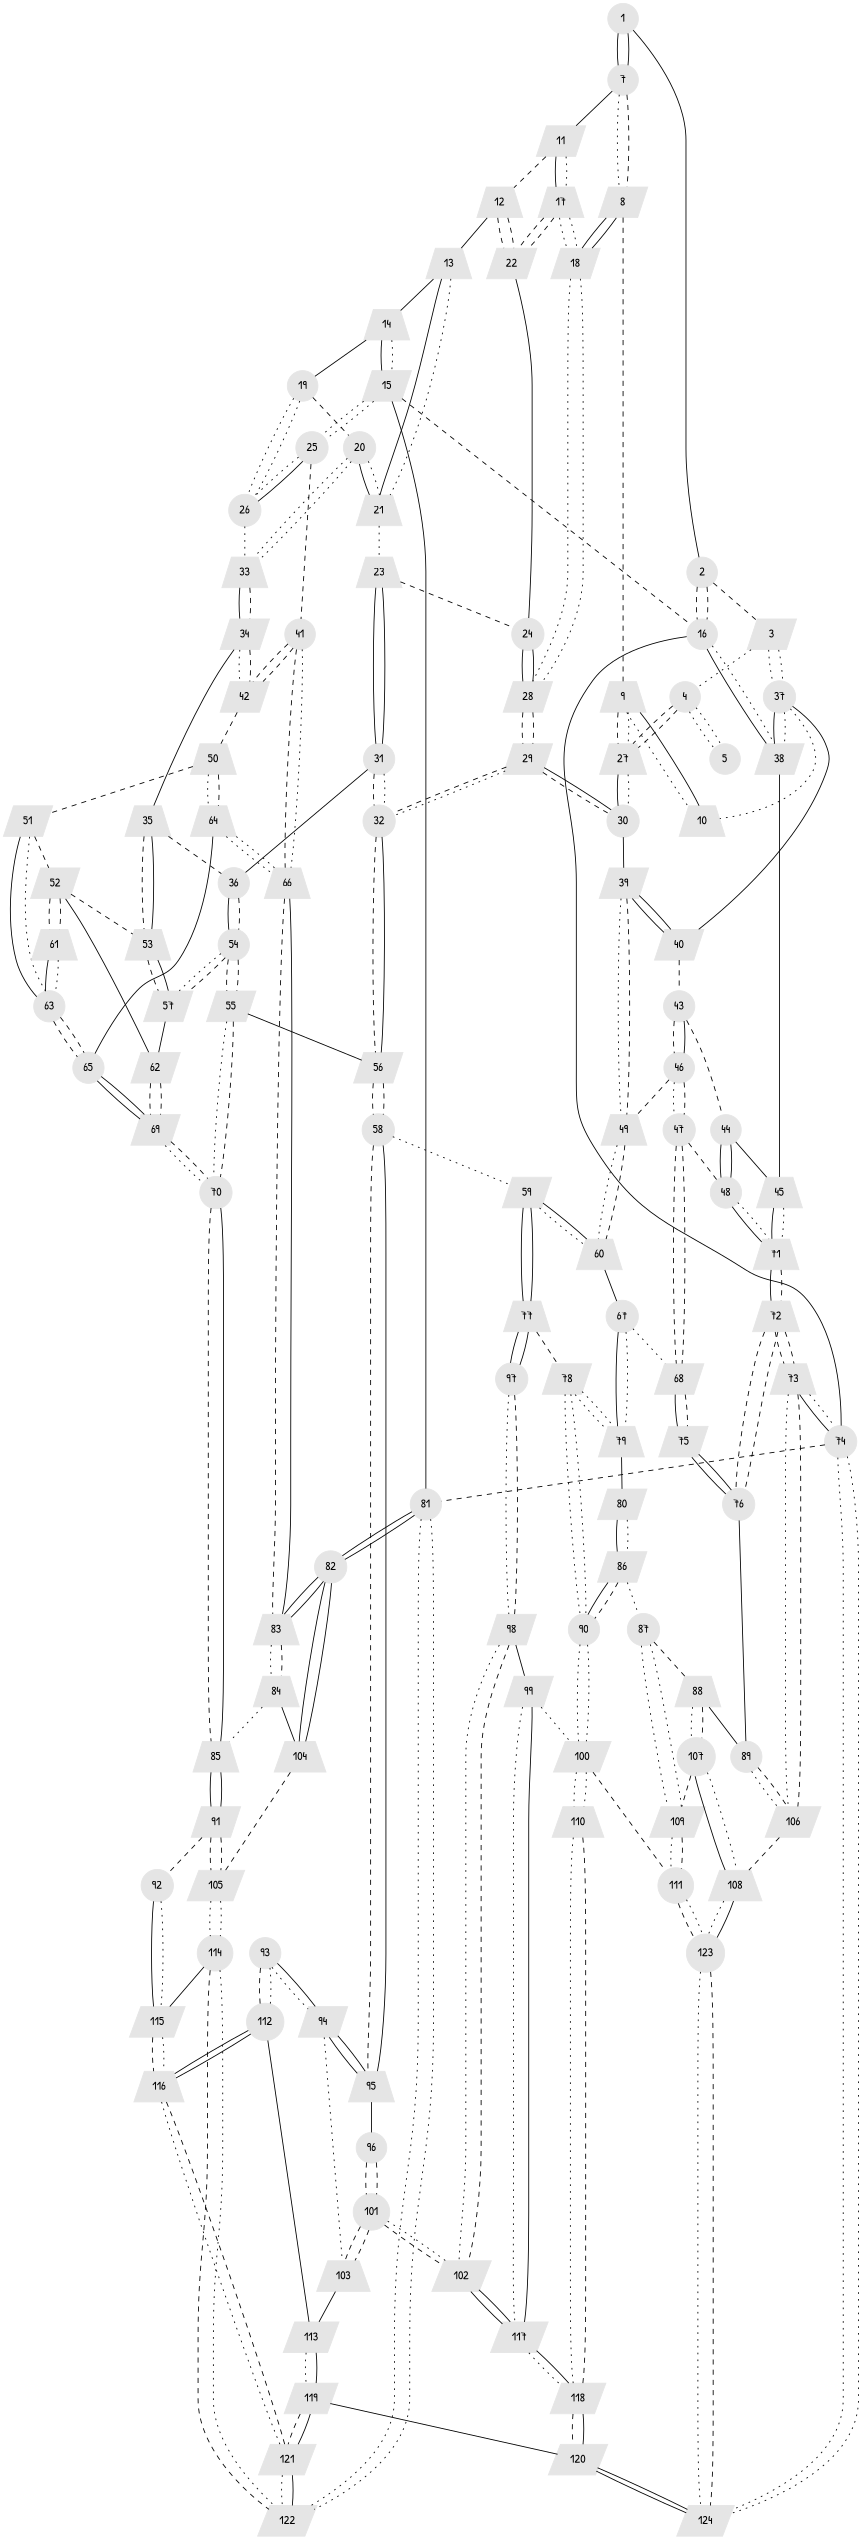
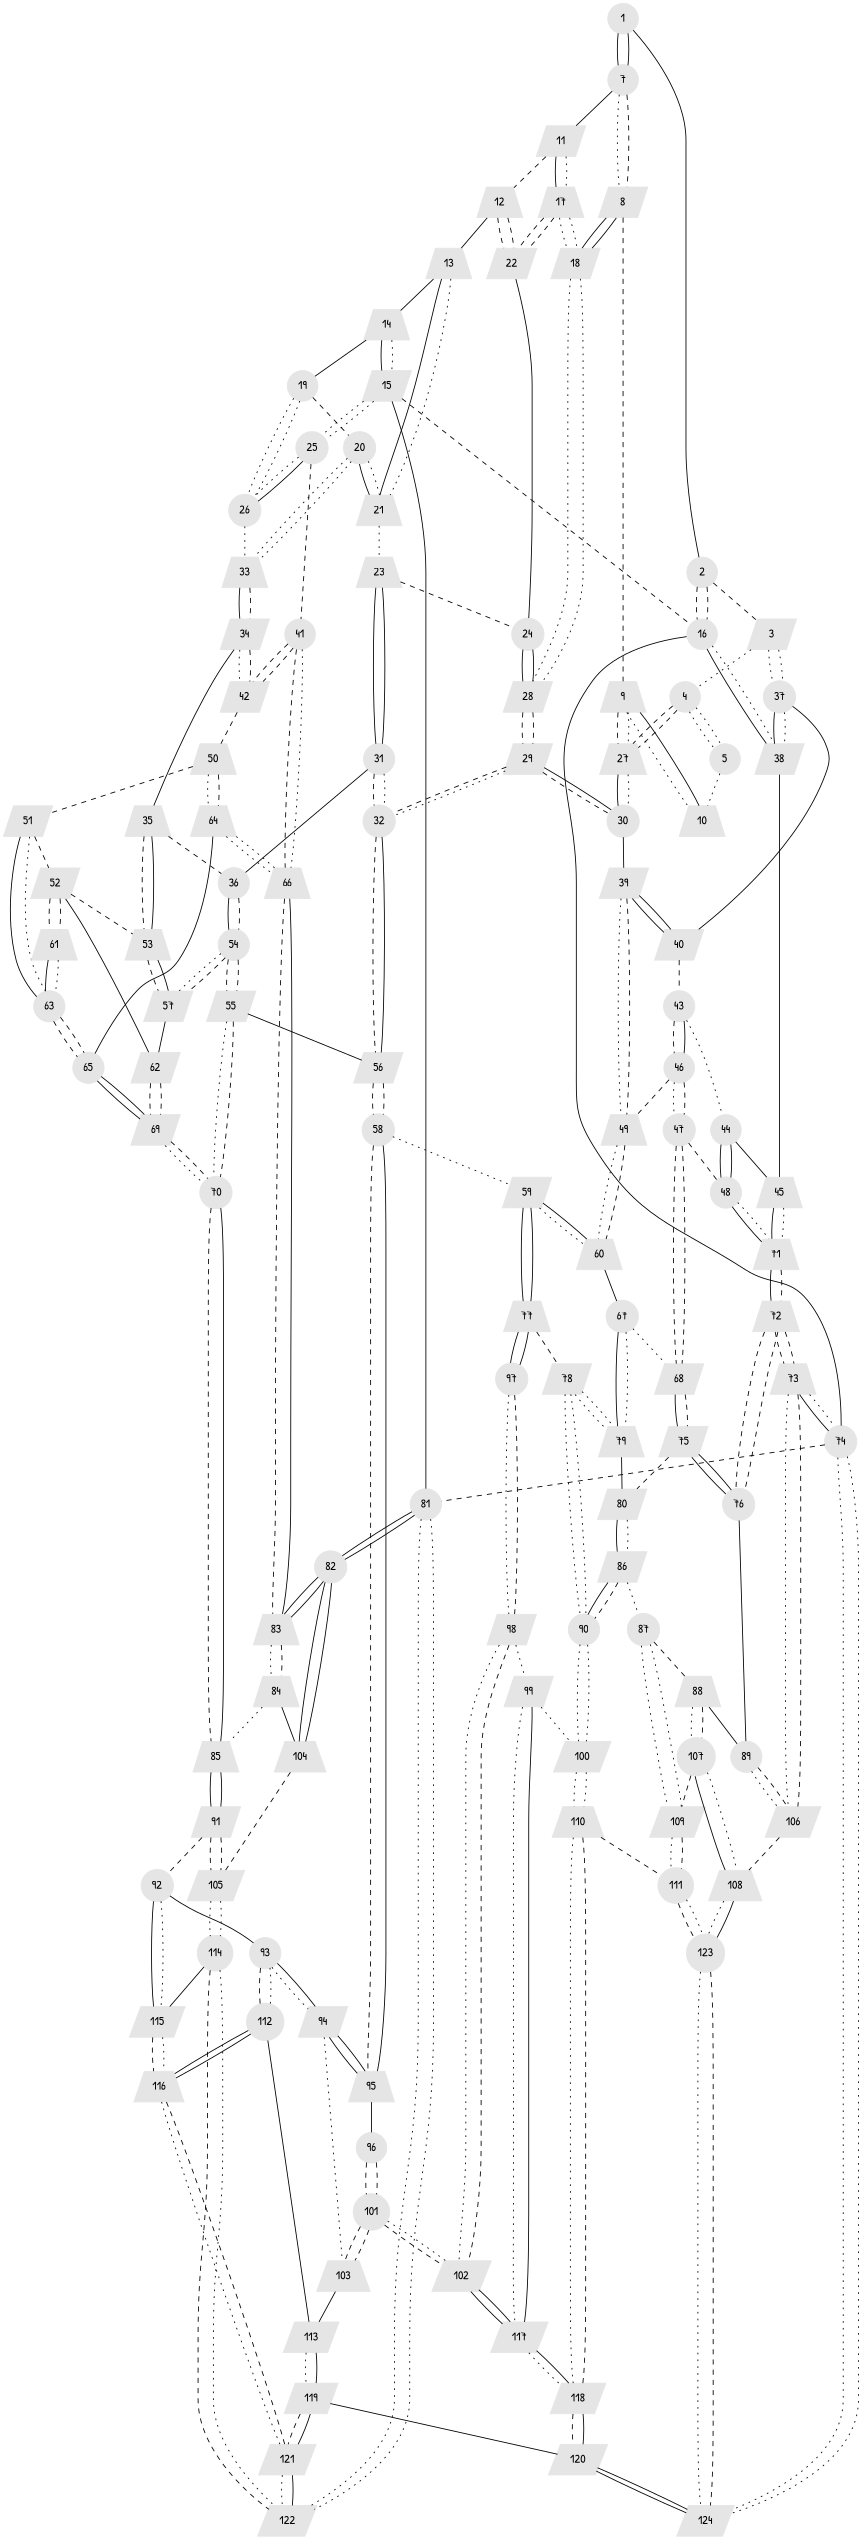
  graph {
    fontname="Patrick Hand"
    node [color=gray90 fontname="Patrick Hand" shape=circle style=filled]
    edge [fontname="Patrick Hand" style=solid]
    1
    2
    7
    3 [shape=parallelogram]
    16
    8 [shape=parallelogram]
    11 [shape=parallelogram]
    4
    37
    38 [shape=parallelogram]
    74
    5
    27 [shape=trapezium]
    40 [shape=parallelogram]
    10 [shape=trapezium]
    30
    9 [shape=trapezium]
    18 [shape=parallelogram]
    12 [shape=trapezium]
    17 [shape=trapezium]
    28 [shape=parallelogram]
    13 [shape=trapezium]
    22 [shape=parallelogram]
    14 [shape=trapezium]
    21 [shape=trapezium]
    24
    15 [shape=parallelogram]
    19
    23 [shape=trapezium]
    25
    81
    20
    26
    41
    82
    122 [shape=parallelogram]
    45 [shape=trapezium]
    124 [shape=parallelogram]
    29 [shape=parallelogram]
    33 [shape=trapezium]
    34 [shape=parallelogram]
    31
    32
    36
    42 [shape=parallelogram]
    66 [shape=trapezium]
    39 [shape=parallelogram]
    56 [shape=parallelogram]
    49 [shape=trapezium]
    54
    58
    35 [shape=trapezium]
    53 [shape=trapezium]
    50 [shape=trapezium]
    57 [shape=parallelogram]
    55 [shape=parallelogram]
    43
    71 [shape=trapezium]
    60 [shape=trapezium]
    44
    46
    83 [shape=trapezium]
    51 [shape=parallelogram]
    64 [shape=trapezium]
    48
    47
    72 [shape=trapezium]
    68 [shape=parallelogram]
    75 [shape=parallelogram]
    67
    52 [shape=parallelogram]
    63
    65
    61 [shape=trapezium]
    62 [shape=parallelogram]
    70
    85 [shape=trapezium]
    59 [shape=parallelogram]
    95 [shape=trapezium]
    69 [shape=parallelogram]
    77 [shape=trapezium]
    96
    78 [shape=parallelogram]
    97
    79 [shape=trapezium]
    84 [shape=trapezium]
    80 [shape=parallelogram]
    76
    91 [shape=parallelogram]
    73 [shape=trapezium]
    106 [shape=parallelogram]
    89
    108 [shape=trapezium]
    86 [shape=parallelogram]
    90
    98 [shape=parallelogram]
    100 [shape=parallelogram]
    87
    104 [shape=trapezium]
    105 [shape=parallelogram]
    92
    88 [shape=trapezium]
    109 [shape=parallelogram]
    107
    111
    110 [shape=trapezium]
    93
    115 [shape=parallelogram]
    114
    94 [shape=parallelogram]
    112
    116 [shape=trapezium]
    103 [shape=trapezium]
    113 [shape=parallelogram]
    101
    102 [shape=parallelogram]
    99 [shape=parallelogram]
    117 [shape=parallelogram]
    118 [shape=parallelogram]
    119 [shape=parallelogram]
    123
    120 [shape=parallelogram]
    121 [shape=parallelogram]
    1 -- 2
    1 -- 7
    1 -- 7
    2 -- 3 [style=dashed]
    2 -- 16 [style=dashed]
    2 -- 16 [style=dashed]
    7 -- 8 [style=dotted]
    7 -- 8 [style=dashed]
    7 -- 11
    3 -- 4 [style=dotted]
    3 -- 37 [style=dotted]
    3 -- 37 [style=dotted]
    16 -- 38
    16 -- 38 [style=dotted]
    16 -- 74
    8 -- 9 [style=dashed]
    8 -- 18
    8 -- 18
    11 -- 12 [style=dashed]
    11 -- 17
    11 -- 17 [style=dotted]
    4 -- 5 [style=dotted]
    4 -- 5 [style=dotted]
    4 -- 27 [style=dashed]
    4 -- 27 [style=dashed]
    37 -- 38
    37 -- 38 [style=dotted]
    37 -- 40
    38 -- 45
    74 -- 81 [style=dashed]
    74 -- 124 [style=dotted]
    74 -- 124 [style=dotted]
-   37 -- 10 [style=dotted]
+   5 -- 10 [style=dotted]
    27 -- 30
    27 -- 30 [style=dotted]
    40 -- 43 [style=dashed]
    30 -- 39
    9 -- 27 [style=dashed]
    9 -- 27 [style=dotted]
    9 -- 10 [style=dotted]
    9 -- 10
    18 -- 28 [style=dotted]
    18 -- 28 [style=dotted]
    12 -- 13
    12 -- 22 [style=dashed]
    12 -- 22 [style=dashed]
    17 -- 18 [style=dotted]
    17 -- 18 [style=dotted]
    17 -- 22 [style=dashed]
    17 -- 22 [style=dashed]
    28 -- 29 [style=dashed]
    28 -- 29 [style=dashed]
    13 -- 14
    13 -- 21
    13 -- 21 [style=dotted]
    22 -- 24
    14 -- 15
    14 -- 15 [style=dotted]
    14 -- 19
    21 -- 23 [style=dotted]
    24 -- 28
    24 -- 28
    15 -- 16 [style=dashed]
    15 -- 25 [style=dotted]
    15 -- 25 [style=dotted]
    15 -- 81
    19 -- 20 [style=dashed]
    19 -- 26 [style=dotted]
    19 -- 26 [style=dotted]
    23 -- 24 [style=dashed]
    23 -- 31
    23 -- 31
    25 -- 26 [style=dotted]
    25 -- 26
    25 -- 41 [style=dashed]
    81 -- 82
    81 -- 82
    81 -- 122 [style=dotted]
    81 -- 122 [style=dotted]
    20 -- 21
    20 -- 21 [style=dotted]
    20 -- 33 [style=dotted]
    20 -- 33 [style=dotted]
    26 -- 33 [style=dotted]
    41 -- 42 [style=dashed]
    41 -- 42 [style=dashed]
    41 -- 66 [style=dashed]
    41 -- 66 [style=dotted]
    82 -- 83
    82 -- 83
    82 -- 104
    82 -- 104
    45 -- 71
    45 -- 71 [style=dotted]
    29 -- 30 [style=dashed]
    29 -- 30
    29 -- 32 [style=dashed]
    29 -- 32 [style=dotted]
    33 -- 34
    33 -- 34 [style=dashed]
    34 -- 42 [style=dotted]
    34 -- 42 [style=dashed]
    34 -- 35
    31 -- 32 [style=dashed]
    31 -- 32 [style=dotted]
    31 -- 36
    32 -- 56 [style=dashed]
    32 -- 56
    36 -- 54
    36 -- 54 [style=dashed]
    42 -- 50 [style=dashed]
    66 -- 83 [style=dashed]
    66 -- 83
    39 -- 40
    39 -- 40
    39 -- 49 [style=dotted]
    39 -- 49 [style=dashed]
    56 -- 58 [style=dashed]
    56 -- 58 [style=dashed]
    49 -- 60 [style=dotted]
    49 -- 60 [style=dashed]
    54 -- 57 [style=dotted]
    54 -- 57 [style=dashed]
    54 -- 55 [style=dashed]
    54 -- 55 [style=dashed]
    58 -- 59 [style=dotted]
    58 -- 95 [style=dashed]
    58 -- 95
    35 -- 36 [style=dashed]
    35 -- 53 [style=dashed]
    35 -- 53
    53 -- 57 [style=dashed]
    53 -- 57
    50 -- 51 [style=dashed]
    50 -- 64 [style=dotted]
    50 -- 64 [style=dashed]
    57 -- 62
    55 -- 56
    55 -- 70 [style=dotted]
    55 -- 70 [style=dashed]
-   43 -- 44 [style=dashed]
+   43 -- 44 [style=dotted]
    43 -- 46 [style=dashed]
    43 -- 46
    71 -- 72
    71 -- 72 [style=dashed]
    60 -- 67
    44 -- 45
    44 -- 48
    44 -- 48
    46 -- 49 [style=dashed]
    46 -- 47 [style=dotted]
    46 -- 47 [style=dashed]
    83 -- 84 [style=dotted]
    83 -- 84 [style=dashed]
    51 -- 52 [style=dashed]
    51 -- 63
    51 -- 63 [style=dotted]
    64 -- 66 [style=dotted]
    64 -- 66 [style=dotted]
    64 -- 65
    48 -- 71
    48 -- 71 [style=dotted]
    47 -- 48 [style=dashed]
    47 -- 68 [style=dashed]
    47 -- 68 [style=dashed]
    72 -- 76 [style=dashed]
    72 -- 76 [style=dashed]
    72 -- 73 [style=dashed]
    72 -- 73 [style=dashed]
    68 -- 75
    68 -- 75 [style=dashed]
+   75 -- 80 [style=dashed]
    75 -- 76
    75 -- 76
    67 -- 68 [style=dotted]
    67 -- 79
    67 -- 79 [style=dotted]
    52 -- 53 [style=dashed]
    52 -- 61 [style=dashed]
    52 -- 61 [style=dashed]
    52 -- 62
    63 -- 65 [style=dashed]
    63 -- 65 [style=dashed]
    65 -- 69
    65 -- 69
    61 -- 63
    61 -- 63 [style=dotted]
    62 -- 69 [style=dashed]
    62 -- 69 [style=dashed]
    70 -- 85 [style=dashed]
    70 -- 85
    85 -- 91
    85 -- 91
    59 -- 60 [style=dotted]
    59 -- 60
    59 -- 77
    59 -- 77
    95 -- 96
    69 -- 70 [style=dotted]
    69 -- 70 [style=dashed]
    77 -- 78 [style=dashed]
    77 -- 97
    77 -- 97
    96 -- 101 [style=dashed]
    96 -- 101 [style=dashed]
    78 -- 79 [style=dotted]
    78 -- 79 [style=dotted]
    78 -- 90 [style=dotted]
    78 -- 90 [style=dotted]
    97 -- 98 [style=dotted]
    97 -- 98 [style=dashed]
    79 -- 80
    84 -- 85 [style=dotted]
    84 -- 104
    80 -- 86
    80 -- 86 [style=dotted]
    76 -- 89
    91 -- 105 [style=dashed]
    91 -- 105 [style=dashed]
    91 -- 92 [style=dashed]
    73 -- 74
    73 -- 74 [style=dotted]
    73 -- 106 [style=dotted]
    73 -- 106 [style=dashed]
    106 -- 108 [style=dashed]
    89 -- 106 [style=dotted]
    89 -- 106 [style=dashed]
    108 -- 123 [style=dotted]
    108 -- 123
    86 -- 90
    86 -- 90 [style=dashed]
    86 -- 87 [style=dotted]
    90 -- 100 [style=dotted]
    90 -- 100 [style=dotted]
    98 -- 102 [style=dotted]
    98 -- 102 [style=dashed]
-   98 -- 99
+   98 -- 99 [style=dotted]
    100 -- 110 [style=dotted]
    100 -- 110 [style=dotted]
    87 -- 88 [style=dashed]
    87 -- 109 [style=dotted]
    87 -- 109 [style=dotted]
    104 -- 105 [style=dashed]
    105 -- 114 [style=dotted]
    105 -- 114 [style=dotted]
+   92 -- 93
    92 -- 115
    92 -- 115 [style=dotted]
    88 -- 89
    88 -- 107 [style=dotted]
    88 -- 107 [style=dashed]
    109 -- 111 [style=dotted]
    109 -- 111 [style=dashed]
    107 -- 108
    107 -- 108 [style=dotted]
    107 -- 109 [style=dashed]
    111 -- 123 [style=dashed]
    111 -- 123 [style=dotted]
-   100 -- 111 [style=dashed]
+   110 -- 111 [style=dashed]
    110 -- 118 [style=dotted]
    110 -- 118 [style=dashed]
    93 -- 94 [style=dotted]
    93 -- 94
    93 -- 112 [style=dashed]
    93 -- 112 [style=dotted]
    115 -- 116 [style=dashed]
    115 -- 116 [style=dotted]
    114 -- 122 [style=dashed]
    114 -- 122 [style=dotted]
    114 -- 115
    94 -- 95
    94 -- 95
    94 -- 103 [style=dotted]
    112 -- 116
    112 -- 116
    112 -- 113
    116 -- 121 [style=dotted]
    116 -- 121 [style=dashed]
    103 -- 113
    113 -- 119 [style=dotted]
    113 -- 119
    101 -- 103 [style=dashed]
    101 -- 103 [style=dashed]
    101 -- 102 [style=dashed]
    101 -- 102 [style=dotted]
    102 -- 117
    102 -- 117
    99 -- 100 [style=dotted]
    99 -- 117 [style=dotted]
    99 -- 117
    117 -- 118 [style=dotted]
    117 -- 118
    118 -- 120 [style=dashed]
    118 -- 120
    119 -- 120
    119 -- 121 [style=dashed]
    119 -- 121
    123 -- 124 [style=dotted]
    123 -- 124 [style=dashed]
    120 -- 124
    120 -- 124
    121 -- 122 [style=dotted]
    121 -- 122
  }
